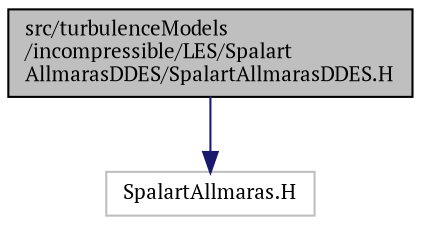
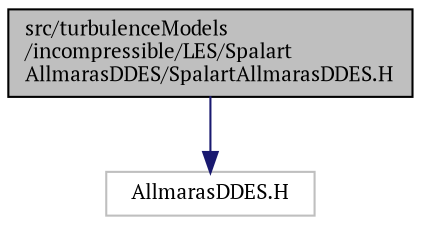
  digraph {
    fontname="PT Serif"
    node [fontname="PT Serif" fontsize=10 shape=record]
    n1 [color=black fillcolor=grey75 fontcolor=black height=0.2 label="src/turbulenceModels\l/incompressible/LES/Spalart\lAllmarasDDES/SpalartAllmarasDDES.H" style=filled width=0.4]
-   n2 [color=grey75 height=0.2 label="SpalartAllmaras.H" width=0.4]
+   n2 [color=grey75 height=0.2 label="AllmarasDDES.H" width=0.4]
    n1 -> n2 [color=midnightblue fontname="PT Serif" fontsize=10 labelfontname=FreeSans labelfontsize=10 style=solid]
  }
